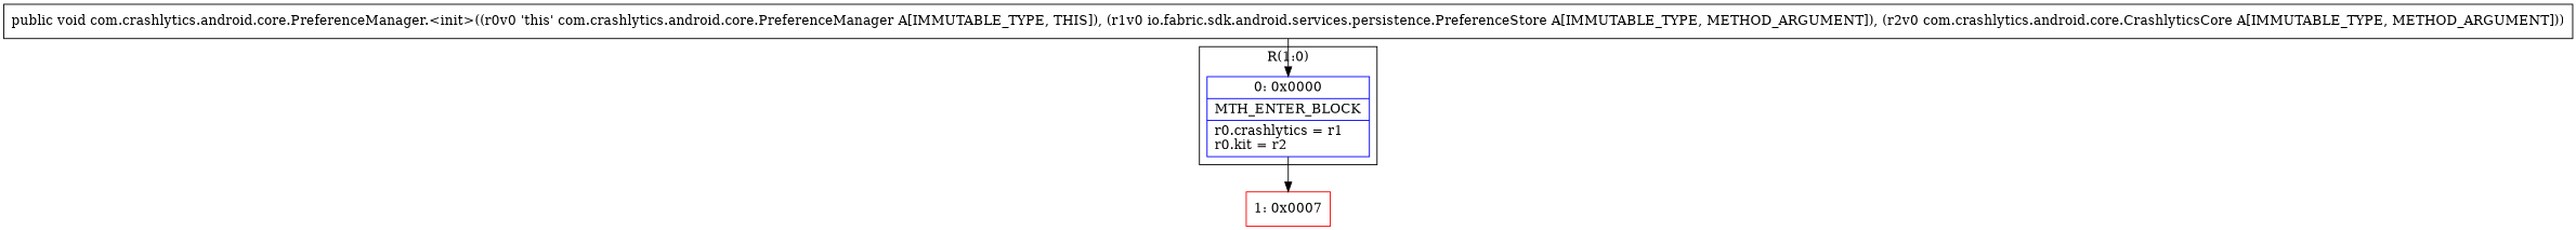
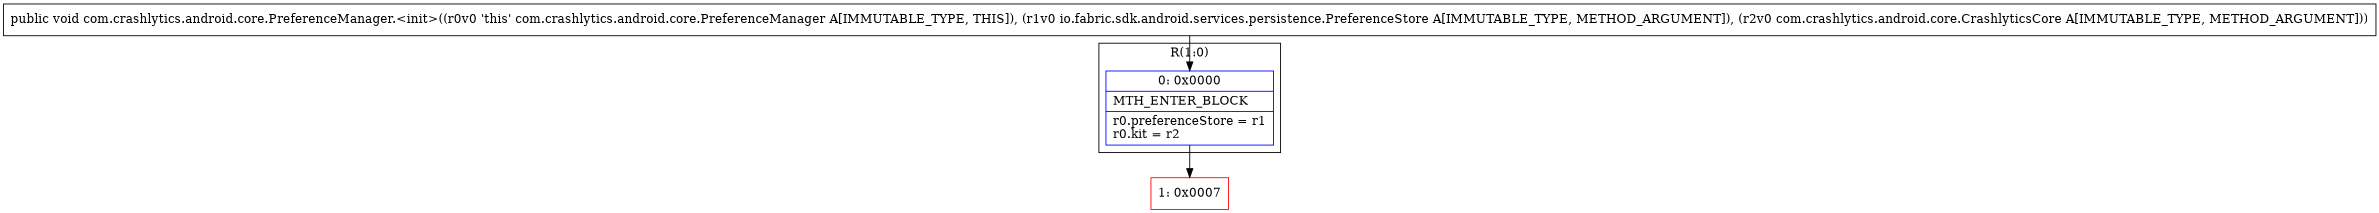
  digraph {
    node [shape=record]
-   n1 [color=blue label="{0\:\ 0x0000|MTH_ENTER_BLOCK\l|r0.crashlytics = r1\lr0.kit = r2\l}"]
+   n1 [color=blue label="{0\:\ 0x0000|MTH_ENTER_BLOCK\l|r0.preferenceStore = r1\lr0.kit = r2\l}"]
    n2 [color=red label="{1\:\ 0x0007}"]
    n3 [label="{public void com.crashlytics.android.core.PreferenceManager.\<init\>((r0v0 'this' com.crashlytics.android.core.PreferenceManager A[IMMUTABLE_TYPE, THIS]), (r1v0 io.fabric.sdk.android.services.persistence.PreferenceStore A[IMMUTABLE_TYPE, METHOD_ARGUMENT]), (r2v0 com.crashlytics.android.core.CrashlyticsCore A[IMMUTABLE_TYPE, METHOD_ARGUMENT])) }"]
    subgraph cluster_1 {
      label="R(1:0)"
      n1
    }
    n1 -> n2
    n3 -> n1
  }
